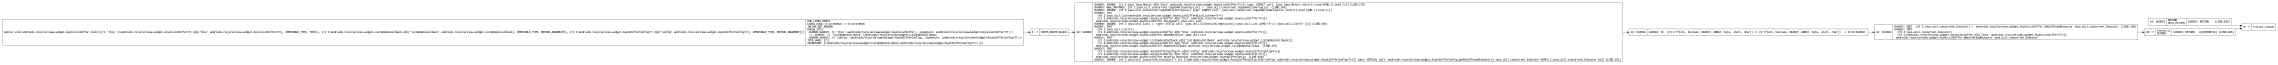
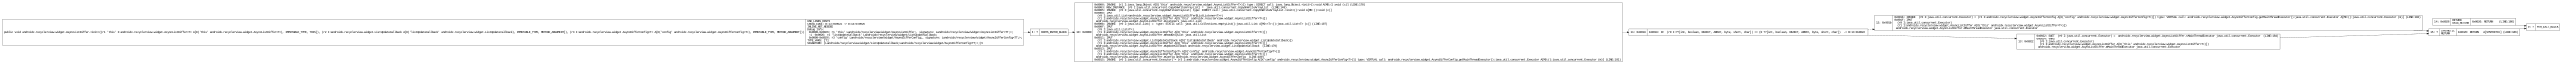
  digraph {
    fontname="Liberation Mono"
    rankdir=LR
    node [fontname="Liberation Mono" shape=record]
    edge [fontname="Liberation Mono"]
    n1 [label="{8\:\ ?|HINTS_ENTER_BLOCK\l}"]
    n2 [label="{10\:\ 0x0000|0x0000: INVOKE  (r1 I:java.lang.Object A[D('this' androidx.recyclerview.widget.AsyncListDiffer\<T\>)]) type: DIRECT call: java.lang.Object.\<init\>():void A[MD:():void (c)] (LINE:178)\l0x0003: NEW_INSTANCE  (r0 I:java.util.concurrent.CopyOnWriteArrayList) =  java.util.concurrent.CopyOnWriteArrayList  (LINE:148)\l0x0005: INVOKE  (r0 I:java.util.concurrent.CopyOnWriteArrayList) type: DIRECT call: java.util.concurrent.CopyOnWriteArrayList.\<init\>():void A[MD:():void (c)]\l0x0008: IPUT  \l  (r0 I:java.util.List\<androidx.recyclerview.widget.AsyncListDiffer$ListListener\<T\>\>)\l  (r1 I:androidx.recyclerview.widget.AsyncListDiffer A[D('this' androidx.recyclerview.widget.AsyncListDiffer\<T\>)])\l androidx.recyclerview.widget.AsyncListDiffer.mListeners java.util.List \l0x000b: INVOKE  (r0 I:java.util.List) =  type: STATIC call: java.util.Collections.emptyList():java.util.List A[MD:\<T\>:():java.util.List\<T\> (c)] (LINE:197)\l0x000f: IPUT  \l  (r0 I:java.util.List\<T\>)\l  (r1 I:androidx.recyclerview.widget.AsyncListDiffer A[D('this' androidx.recyclerview.widget.AsyncListDiffer\<T\>)])\l androidx.recyclerview.widget.AsyncListDiffer.mReadOnlyList java.util.List \l0x0011: IPUT  \l  (r2 I:androidx.recyclerview.widget.ListUpdateCallback A[D('listUpdateCallback' androidx.recyclerview.widget.ListUpdateCallback)])\l  (r1 I:androidx.recyclerview.widget.AsyncListDiffer A[D('this' androidx.recyclerview.widget.AsyncListDiffer\<T\>)])\l androidx.recyclerview.widget.AsyncListDiffer.mUpdateCallback androidx.recyclerview.widget.ListUpdateCallback  (LINE:179)\l0x0013: IPUT  \l  (r3 I:androidx.recyclerview.widget.AsyncDifferConfig\<T\> A[D('config' androidx.recyclerview.widget.AsyncDifferConfig\<T\>)])\l  (r1 I:androidx.recyclerview.widget.AsyncListDiffer A[D('this' androidx.recyclerview.widget.AsyncListDiffer\<T\>)])\l androidx.recyclerview.widget.AsyncListDiffer.mConfig androidx.recyclerview.widget.AsyncDifferConfig  (LINE:180)\l0x0015: INVOKE  (r0 I:java.util.concurrent.Executor) = (r3 I:androidx.recyclerview.widget.AsyncDifferConfig A[D('config' androidx.recyclerview.widget.AsyncDifferConfig\<T\>)]) type: VIRTUAL call: androidx.recyclerview.widget.AsyncDifferConfig.getMainThreadExecutor():java.util.concurrent.Executor A[MD:():java.util.concurrent.Executor (m)] (LINE:181)\l}"]
    n3 [label="{11\:\ 0x0019|0x0019: IF  (r0 I:??[int, boolean, OBJECT, ARRAY, byte, short, char]) == (0 ??[int, boolean, OBJECT, ARRAY, byte, short, char])  \-\> B:13:0x0022 \l}"]
-   n5 [label="{13\:\ 0x0022|0x0022: SGET  (r0 I:java.util.concurrent.Executor) =  androidx.recyclerview.widget.AsyncListDiffer.sMainThreadExecutor java.util.concurrent.Executor  (LINE:184)\l0x0024: IPUT  \l  (r0 I:java.util.concurrent.Executor)\l  (r1 I:androidx.recyclerview.widget.AsyncListDiffer A[D('this' androidx.recyclerview.widget.AsyncListDiffer\<T\>)])\l androidx.recyclerview.widget.AsyncListDiffer.mMainThreadExecutor java.util.concurrent.Executor \l}"]
+   n4 [label="{12\:\ 0x001b|0x001b: INVOKE  (r0 I:java.util.concurrent.Executor) = (r3 I:androidx.recyclerview.widget.AsyncDifferConfig A[D('config' androidx.recyclerview.widget.AsyncDifferConfig\<T\>)]) type: VIRTUAL call: androidx.recyclerview.widget.AsyncDifferConfig.getMainThreadExecutor():java.util.concurrent.Executor A[MD:():java.util.concurrent.Executor (m)] (LINE:182)\l0x001f: IPUT  \l  (r0 I:java.util.concurrent.Executor)\l  (r1 I:androidx.recyclerview.widget.AsyncListDiffer A[D('this' androidx.recyclerview.widget.AsyncListDiffer\<T\>)])\l androidx.recyclerview.widget.AsyncListDiffer.mMainThreadExecutor java.util.concurrent.Executor \l}"]
+   n5 [label="{13\:\ 0x0022|0x0022: SGET  (r0 I:java.util.concurrent.Executor) =  androidx.recyclerview.widget.AsyncListDiffer.sMainThreadExecutor java.util.concurrent.Executor  (LINE:184)\l0x0024: VARS  \l  (r0 I:java.util.concurrent.Executor)\l  (r1 I:androidx.recyclerview.widget.AsyncListDiffer A[D('this' androidx.recyclerview.widget.AsyncListDiffer\<T\>)])\l androidx.recyclerview.widget.AsyncListDiffer.mMainThreadExecutor java.util.concurrent.Executor \l}"]
    n6 [label="{15\:\ ?|SYNTHETIC\lRETURN\l|0x0026: RETURN   A[SYNTHETIC] (LINE:186)\l}"]
    n7 [label="{9\:\ ?|MTH_EXIT_BLOCK\l}"]
    n8 [label="{14\:\ 0x0026|RETURN\lORIG_RETURN\l|0x0026: RETURN    (LINE:186)\l}"]
    n9 [label="{public void androidx.recyclerview.widget.AsyncListDiffer.\<init\>((r1 'this' I:androidx.recyclerview.widget.AsyncListDiffer\<T\> A[D('this' androidx.recyclerview.widget.AsyncListDiffer\<T\>), IMMUTABLE_TYPE, THIS]), (r2 I:androidx.recyclerview.widget.ListUpdateCallback A[D('listUpdateCallback' androidx.recyclerview.widget.ListUpdateCallback), IMMUTABLE_TYPE, METHOD_ARGUMENT]), (r3 I:androidx.recyclerview.widget.AsyncDifferConfig\<T\> A[D('config' androidx.recyclerview.widget.AsyncDifferConfig\<T\>), IMMUTABLE_TYPE, METHOD_ARGUMENT]))  | USE_LINES_HINTS\lCROSS_EDGE: B:13:0x0022 \-\> B:14:0x0026\lINLINE_NOT_NEEDED\lDebug Info:\l  0x0000\-0x0026: r1 'this' Landroidx\/recyclerview\/widget\/AsyncListDiffer;, signature: Landroidx\/recyclerview\/widget\/AsyncListDiffer\<TT;\>;\l  \-1 \-0x0026: r2 'listUpdateCallback' Landroidx\/recyclerview\/widget\/ListUpdateCallback;\l  0x0000\-0x0026: r3 'config' Landroidx\/recyclerview\/widget\/AsyncDifferConfig;, signature: Landroidx\/recyclerview\/widget\/AsyncDifferConfig\<TT;\>;\lTYPE_VARS: [T]\lSIGNATURE: (Landroidx\/recyclerview\/widget\/ListUpdateCallback;Landroidx\/recyclerview\/widget\/AsyncDifferConfig\<TT;\>;)V\l}"]
    n1 -> n2
    n2 -> n3
+   n3 -> n4 [style=dashed]
    n3 -> n5
+   n4 -> n6
    n5 -> n6
    n6 -> n7
    n8 -> n7
    n9 -> n1
  }
